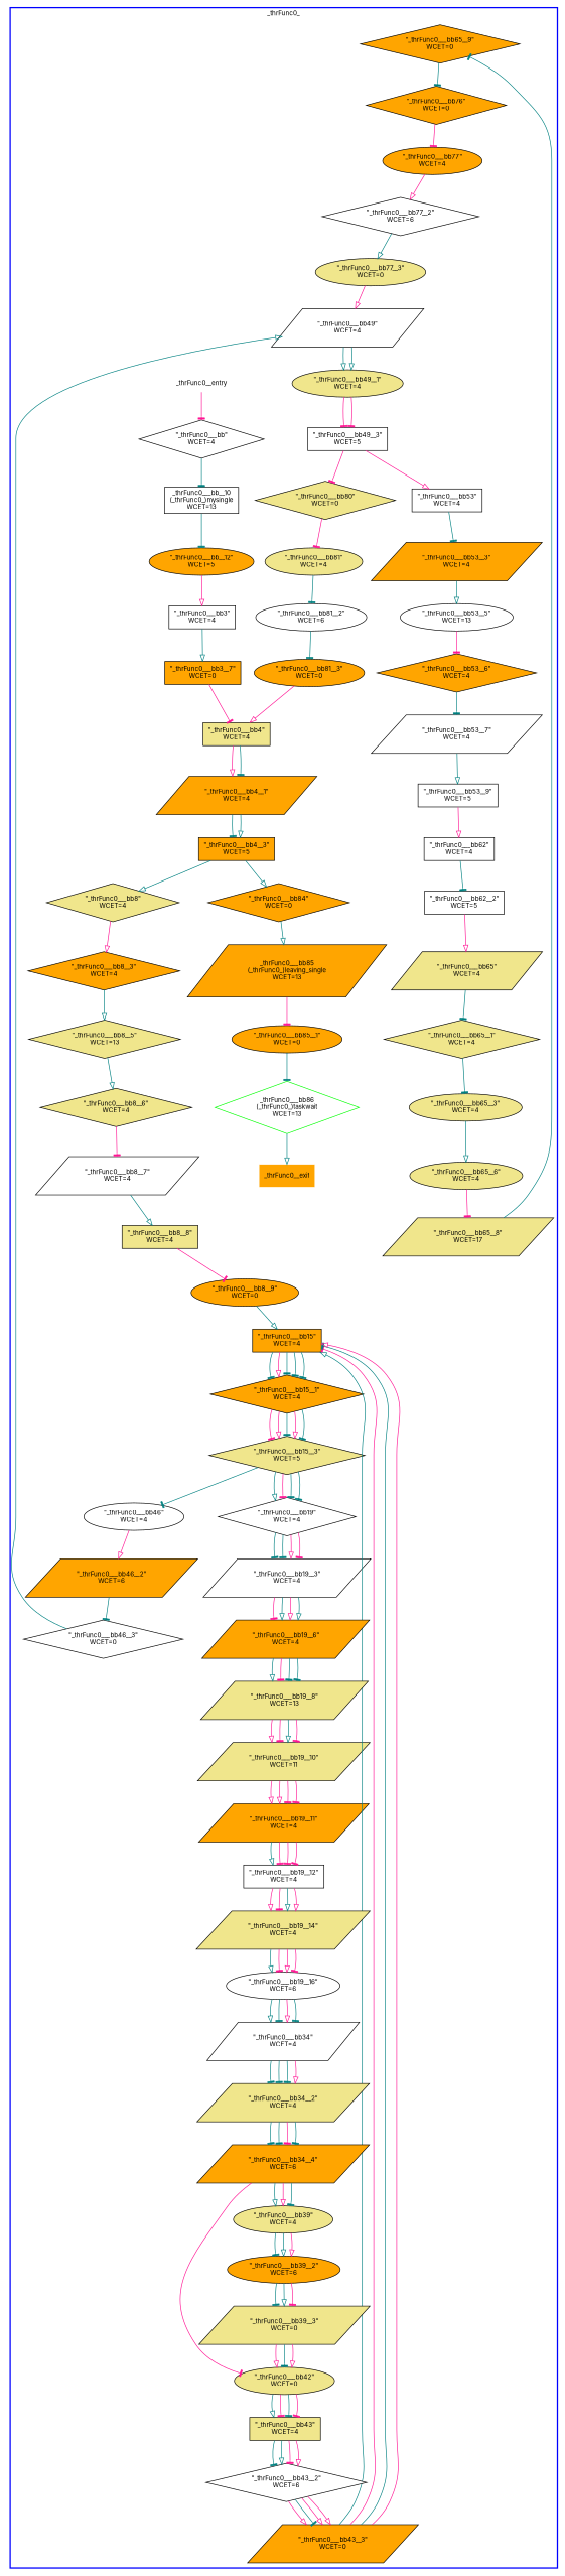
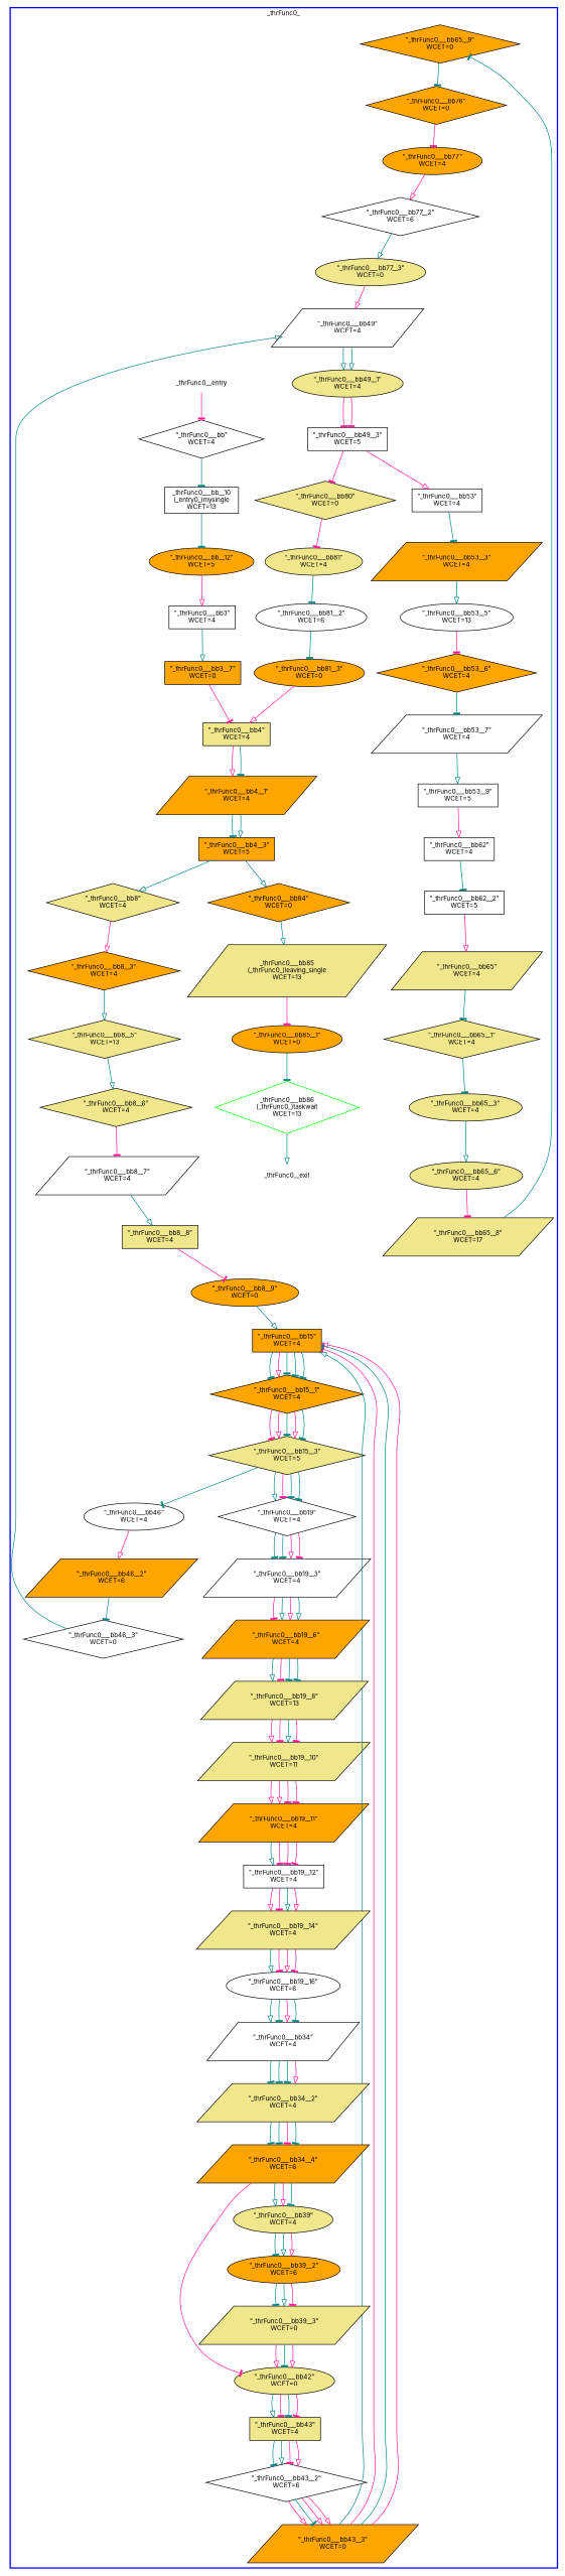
  digraph {
    fontname=Inter
    fontsize=10
    rankdir=TB
    node [fillcolor=white fontname=Inter fontsize=10 shape=parallelogram style=filled]
    edge [arrowhead=tee color=teal fontname=Inter]
    n1 [fillcolor=orange label="\"_thrFunc0___bb65__9\"\nWCET=0" shape=diamond width=0.01]
    n2 [fillcolor=khaki label="\"_thrFunc0___bb65__1\"\nWCET=4" shape=diamond width=0.01]
    n3 [fillcolor=khaki label="\"_thrFunc0___bb15__3\"\nWCET=5" shape=diamond width=0.01]
    n4 [label="\"_thrFunc0___bb49__3\"\nWCET=5" shape=box width=0.01]
    n5 [label="\"_thrFunc0___bb19\"\nWCET=4" shape=diamond width=0.01]
    n6 [fillcolor=khaki label="\"_thrFunc0___bb65__8\"\nWCET=17" width=0.01]
    n7 [fillcolor=orange label="\"_thrFunc0___bb15\"\nWCET=4" shape=box width=0.01]
    n8 [fillcolor=orange label="\"_thrFunc0___bb4__1\"\nWCET=4" width=0.01]
    n9 [label="\"_thrFunc0___bb8__7\"\nWCET=4" width=0.01]
    n10 [fillcolor=khaki label="\"_thrFunc0___bb65__6\"\nWCET=4" shape=ellipse width=0.01]
    n11 [fillcolor=orange label="\"_thrFunc0___bb81__3\"\nWCET=0" shape=ellipse width=0.01]
    n12 [label="\"_thrFunc0___bb81__2\"\nWCET=6" shape=ellipse width=0.01]
    n13 [fillcolor=khaki label="\"_thrFunc0___bb77__3\"\nWCET=0" shape=ellipse width=0.01]
    n14 [fillcolor=khaki label="\"_thrFunc0___bb4\"\nWCET=4" shape=box width=0.01]
    n15 [fillcolor=khaki label="\"_thrFunc0___bb39\"\nWCET=4" shape=ellipse width=0.01]
    n16 [fillcolor=khaki label="\"_thrFunc0___bb19__10\"\nWCET=11" width=0.01]
    n17 [fillcolor=orange label="\"_thrFunc0___bb43__3\"\nWCET=0" width=0.01]
    n18 [fillcolor=orange label="\"_thrFunc0___bb8__3\"\nWCET=4" shape=diamond width=0.01]
    n19 [label="\"_thrFunc0___bb19__12\"\nWCET=4" shape=box width=0.01]
    n20 [label="\"_thrFunc0___bb46\"\nWCET=4" shape=ellipse width=0.01]
    n21 [fillcolor=khaki label="\"_thrFunc0___bb65\"\nWCET=4" width=0.01]
    n22 [fillcolor=khaki label="\"_thrFunc0___bb65__3\"\nWCET=4" shape=ellipse width=0.01]
    n23 [fillcolor=orange label="\"_thrFunc0___bb77\"\nWCET=4" shape=ellipse width=0.01]
    n24 [fillcolor=orange label="\"_thrFunc0___bb85__1\"\nWCET=0" shape=ellipse width=0.01]
    n25 [label="\"_thrFunc0___bb3\"\nWCET=4" shape=box width=0.01]
    n26 [fillcolor=khaki label="\"_thrFunc0___bb8__5\"\nWCET=13" shape=diamond width=0.01]
    n27 [fillcolor=orange label="\"_thrFunc0___bb8__9\"\nWCET=0" shape=ellipse width=0.01]
    n28 [fillcolor=khaki label="\"_thrFunc0___bb8__8\"\nWCET=4" shape=box width=0.01]
    n29 [label="\"_thrFunc0___bb53\"\nWCET=4" shape=box width=0.01]
    n30 [label="\"_thrFunc0___bb77__2\"\nWCET=6" shape=diamond width=0.01]
    n31 [fillcolor=khaki label="\"_thrFunc0___bb80\"\nWCET=0" shape=diamond width=0.01]
    n32 [label="\"_thrFunc0___bb53__5\"\nWCET=13" shape=ellipse width=0.01]
-   n33 [fillcolor=orange label="_thrFunc0___bb85\n(_thrFunc0_)leaving_single\nWCET=13" width=0.01]
+   n33 [fillcolor=khaki label="_thrFunc0___bb85\n(_thrFunc0_)leaving_single\nWCET=13" width=0.01]
    n34 [label="\"_thrFunc0___bb19__3\"\nWCET=4" width=0.01]
    n35 [fillcolor=khaki label="\"_thrFunc0___bb8__6\"\nWCET=4" shape=diamond width=0.01]
    n36 [color=white height=0.01 label=_thrFunc0__entry shape=ellipse width=0.01]
    n37 [label="\"_thrFunc0___bb34\"\nWCET=4" width=0.01]
    n38 [fillcolor=khaki label="\"_thrFunc0___bb39__3\"\nWCET=0" width=0.01]
-   n39 [label="_thrFunc0___bb__10\n(_thrFunc0_)mysingle\nWCET=13" shape=box width=0.01]
+   n39 [label="_thrFunc0___bb__10\n(_entry0_)mysingle\nWCET=13" shape=box width=0.01]
    n40 [label="\"_thrFunc0___bb46__3\"\nWCET=0" shape=diamond width=0.01]
    n41 [fillcolor=orange label="\"_thrFunc0___bb53__3\"\nWCET=4" width=0.01]
    n42 [fillcolor=khaki label="\"_thrFunc0___bb81\"\nWCET=4" shape=ellipse width=0.01]
    n43 [label="\"_thrFunc0___bb49\"\nWCET=4" width=0.01]
    n44 [fillcolor=khaki label="\"_thrFunc0___bb42\"\nWCET=0" shape=ellipse width=0.01]
    n45 [label="\"_thrFunc0___bb53__7\"\nWCET=4" width=0.01]
    n46 [color=green label="_thrFunc0___bb86\n(_thrFunc0_)taskwait\nWCET=13" shape=diamond width=0.01]
    n47 [fillcolor=khaki label="\"_thrFunc0___bb19__14\"\nWCET=4" width=0.01]
    n48 [label="\"_thrFunc0___bb\"\nWCET=4" shape=diamond width=0.01]
    n49 [fillcolor=khaki label="\"_thrFunc0___bb8\"\nWCET=4" shape=diamond width=0.01]
    n50 [fillcolor=khaki label="\"_thrFunc0___bb49__1\"\nWCET=4" shape=ellipse width=0.01]
    n51 [fillcolor=orange label="\"_thrFunc0___bb19__6\"\nWCET=4" width=0.01]
    n52 [fillcolor=orange label="\"_thrFunc0___bb4__3\"\nWCET=5" shape=box width=0.01]
    n53 [label="\"_thrFunc0___bb62\"\nWCET=4" shape=box width=0.01]
    n54 [fillcolor=orange label="\"_thrFunc0___bb3__7\"\nWCET=0" shape=box width=0.01]
    n55 [fillcolor=orange label="\"_thrFunc0___bb34__4\"\nWCET=6" width=0.01]
    n56 [fillcolor=orange label="\"_thrFunc0___bb46__2\"\nWCET=6" width=0.01]
    n57 [fillcolor=khaki label="\"_thrFunc0___bb34__2\"\nWCET=4" width=0.01]
    n58 [label="\"_thrFunc0___bb43__2\"\nWCET=6" shape=diamond width=0.01]
    n59 [fillcolor=orange label="\"_thrFunc0___bb__12\"\nWCET=5" shape=ellipse width=0.01]
    n60 [fillcolor=orange label="\"_thrFunc0___bb19__11\"\nWCET=4" width=0.01]
    n61 [fillcolor=orange label="\"_thrFunc0___bb15__1\"\nWCET=4" shape=diamond width=0.01]
    n62 [label="\"_thrFunc0___bb62__2\"\nWCET=5" shape=box width=0.01]
    n63 [fillcolor=khaki label="\"_thrFunc0___bb19__8\"\nWCET=13" width=0.01]
    n64 [label="\"_thrFunc0___bb19__16\"\nWCET=6" shape=ellipse width=0.01]
    n65 [fillcolor=orange label="\"_thrFunc0___bb84\"\nWCET=0" shape=diamond width=0.01]
-   n66 [color=white fillcolor=orange label=_thrFunc0__exit shape=box width=0.01]
+   n66 [color=white label=_thrFunc0__exit shape=box width=0.01]
    n67 [label="\"_thrFunc0___bb53__9\"\nWCET=5" shape=box width=0.01]
    n68 [fillcolor=orange label="\"_thrFunc0___bb39__2\"\nWCET=6" shape=ellipse width=0.01]
    n69 [fillcolor=orange label="\"_thrFunc0___bb53__6\"\nWCET=4" shape=diamond width=0.01]
    n70 [fillcolor=orange label="\"_thrFunc0___bb76\"\nWCET=0" shape=diamond width=0.01]
    n71 [fillcolor=khaki label="\"_thrFunc0___bb43\"\nWCET=4" shape=box width=0.01]
    subgraph cluster_1 {
      color=blue
      label=_thrFunc0_
      style=bold
      n1
      n2
      n3
      n4
      n5
      n6
      n7
      n8
      n9
      n10
      n11
      n12
      n13
      n14
      n15
      n16
      n17
      n18
      n19
      n20
      n21
      n22
      n23
      n24
      n25
      n26
      n27
      n28
      n29
      n30
      n31
      n32
      n33
      n34
      n35
      n36
      n37
      n38
      n39
      n40
      n41
      n42
      n43
      n44
      n45
      n46
      n47
      n48
      n49
      n50
      n51
      n52
      n53
      n54
      n55
      n56
      n57
      n58
      n59
      n60
      n61
      n62
      n63
      n64
      n65
      n66
      n67
      n68
      n69
      n70
      n71
    }
    subgraph cluster_2 {
      label=_taskFunc0_
      style=bold
    }
    subgraph cluster_3 {
      label=tracepath
      style=bold
    }
    subgraph cluster_4 {
      label=diff
      style=bold
    }
    subgraph cluster_5 {
      label=del
      style=bold
    }
    subgraph cluster_6 {
      label=add
      style=bold
    }
    subgraph cluster_7 {
      label=calc_score
      style=bold
    }
    subgraph cluster_8 {
      label=reverse_pass
      style=bold
    }
    subgraph cluster_9 {
      label=forward_pass
      style=bold
    }
    n1 -> n70
    n2 -> n22
    n3 -> n5 [arrowhead=onormal]
    n3 -> n5 [color=deeppink]
    n3 -> n5
    n3 -> n5
    n3 -> n20
    n4 -> n29 [arrowhead=onormal color=deeppink]
    n4 -> n31 [color=deeppink]
    n5 -> n34
    n5 -> n34
    n5 -> n34 [arrowhead=onormal color=deeppink]
    n5 -> n34 [color=deeppink]
    n6 -> n1
    n7 -> n61
    n7 -> n61 [arrowhead=onormal color=deeppink]
    n7 -> n61
    n7 -> n61
    n7 -> n61
    n8 -> n52
    n8 -> n52 [arrowhead=onormal]
    n9 -> n28 [arrowhead=onormal]
    n10 -> n6 [color=deeppink]
    n11 -> n14 [arrowhead=onormal color=deeppink]
    n12 -> n11
    n13 -> n43 [arrowhead=onormal color=deeppink]
    n14 -> n8 [arrowhead=onormal color=deeppink]
    n14 -> n8
    n15 -> n68
    n15 -> n68 [arrowhead=onormal]
    n15 -> n68 [arrowhead=onormal color=deeppink]
    n16 -> n60 [arrowhead=onormal color=deeppink]
    n16 -> n60 [arrowhead=onormal color=deeppink]
    n16 -> n60 [color=deeppink]
    n16 -> n60 [color=deeppink]
    n17 -> n7 [arrowhead=onormal]
    n17 -> n7 [color=deeppink]
    n17 -> n7
    n17 -> n7 [arrowhead=onormal color=deeppink]
    n18 -> n26 [arrowhead=onormal]
    n19 -> n47 [arrowhead=onormal color=deeppink]
    n19 -> n47 [color=deeppink]
    n19 -> n47 [arrowhead=onormal]
    n19 -> n47 [arrowhead=onormal color=deeppink]
    n20 -> n56 [arrowhead=onormal color=deeppink]
    n21 -> n2
    n22 -> n10 [arrowhead=onormal]
    n23 -> n30 [arrowhead=onormal color=deeppink]
    n24 -> n46
    n25 -> n54 [arrowhead=onormal]
    n26 -> n35 [arrowhead=onormal]
    n27 -> n7 [arrowhead=onormal]
    n28 -> n27 [color=deeppink]
    n29 -> n41
    n30 -> n13 [arrowhead=onormal]
    n31 -> n42 [color=deeppink]
    n32 -> n69 [color=deeppink]
    n33 -> n24 [color=deeppink]
    n34 -> n51 [color=deeppink]
    n34 -> n51 [arrowhead=onormal]
    n34 -> n51 [arrowhead=onormal color=deeppink]
    n34 -> n51 [arrowhead=onormal]
    n35 -> n9 [color=deeppink]
    n36 -> n48 [color=deeppink]
    n37 -> n57
    n37 -> n57
    n37 -> n57
    n37 -> n57 [arrowhead=onormal color=deeppink]
    n38 -> n44 [arrowhead=onormal color=deeppink]
    n38 -> n44
    n38 -> n44 [arrowhead=onormal color=deeppink]
    n39 -> n59
    n40 -> n43 [arrowhead=onormal]
    n41 -> n32 [arrowhead=onormal]
    n42 -> n12
    n43 -> n50 [arrowhead=onormal]
    n43 -> n50 [arrowhead=onormal]
    n44 -> n71 [arrowhead=onormal]
    n44 -> n71 [color=deeppink]
    n44 -> n71
    n44 -> n71 [color=deeppink]
    n45 -> n67 [arrowhead=onormal]
    n46 -> n66 [arrowhead=onormal]
    n47 -> n64 [arrowhead=onormal]
    n47 -> n64 [color=deeppink]
    n47 -> n64 [arrowhead=onormal color=deeppink]
    n47 -> n64 [color=deeppink]
    n48 -> n39
    n49 -> n18 [arrowhead=onormal color=deeppink]
    n50 -> n4 [color=deeppink]
    n50 -> n4 [color=deeppink]
    n51 -> n63 [arrowhead=onormal]
    n51 -> n63 [color=deeppink]
    n51 -> n63
    n51 -> n63
    n52 -> n49 [arrowhead=onormal]
    n52 -> n65 [arrowhead=onormal]
    n53 -> n62
    n54 -> n14 [color=deeppink]
    n55 -> n15 [arrowhead=onormal]
    n55 -> n15 [arrowhead=onormal color=deeppink]
    n55 -> n15
    n55 -> n44 [color=deeppink]
    n56 -> n40
    n57 -> n55
    n57 -> n55
    n57 -> n55 [color=deeppink]
    n57 -> n55
    n58 -> n17 [arrowhead=onormal color=deeppink]
    n58 -> n17
    n58 -> n17 [arrowhead=onormal color=deeppink]
    n58 -> n17 [arrowhead=onormal color=deeppink]
    n59 -> n25 [arrowhead=onormal color=deeppink]
    n60 -> n19 [arrowhead=onormal]
    n60 -> n19 [color=deeppink]
    n60 -> n19 [color=deeppink]
    n60 -> n19 [color=deeppink]
    n61 -> n3 [color=deeppink]
    n61 -> n3 [arrowhead=onormal color=deeppink]
    n61 -> n3
    n61 -> n3 [arrowhead=onormal color=deeppink]
    n61 -> n3
    n62 -> n21 [arrowhead=onormal color=deeppink]
    n63 -> n16 [arrowhead=onormal color=deeppink]
    n63 -> n16 [color=deeppink]
    n63 -> n16 [arrowhead=onormal]
    n63 -> n16 [color=deeppink]
    n64 -> n37 [arrowhead=onormal]
    n64 -> n37
    n64 -> n37 [arrowhead=onormal color=deeppink]
    n64 -> n37
    n65 -> n33 [arrowhead=onormal]
    n67 -> n53 [arrowhead=onormal color=deeppink]
    n68 -> n38
    n68 -> n38 [arrowhead=onormal]
    n68 -> n38 [color=deeppink]
    n69 -> n45
    n70 -> n23 [color=deeppink]
    n71 -> n58
    n71 -> n58 [arrowhead=onormal]
    n71 -> n58 [color=deeppink]
    n71 -> n58 [arrowhead=onormal color=deeppink]
  }
